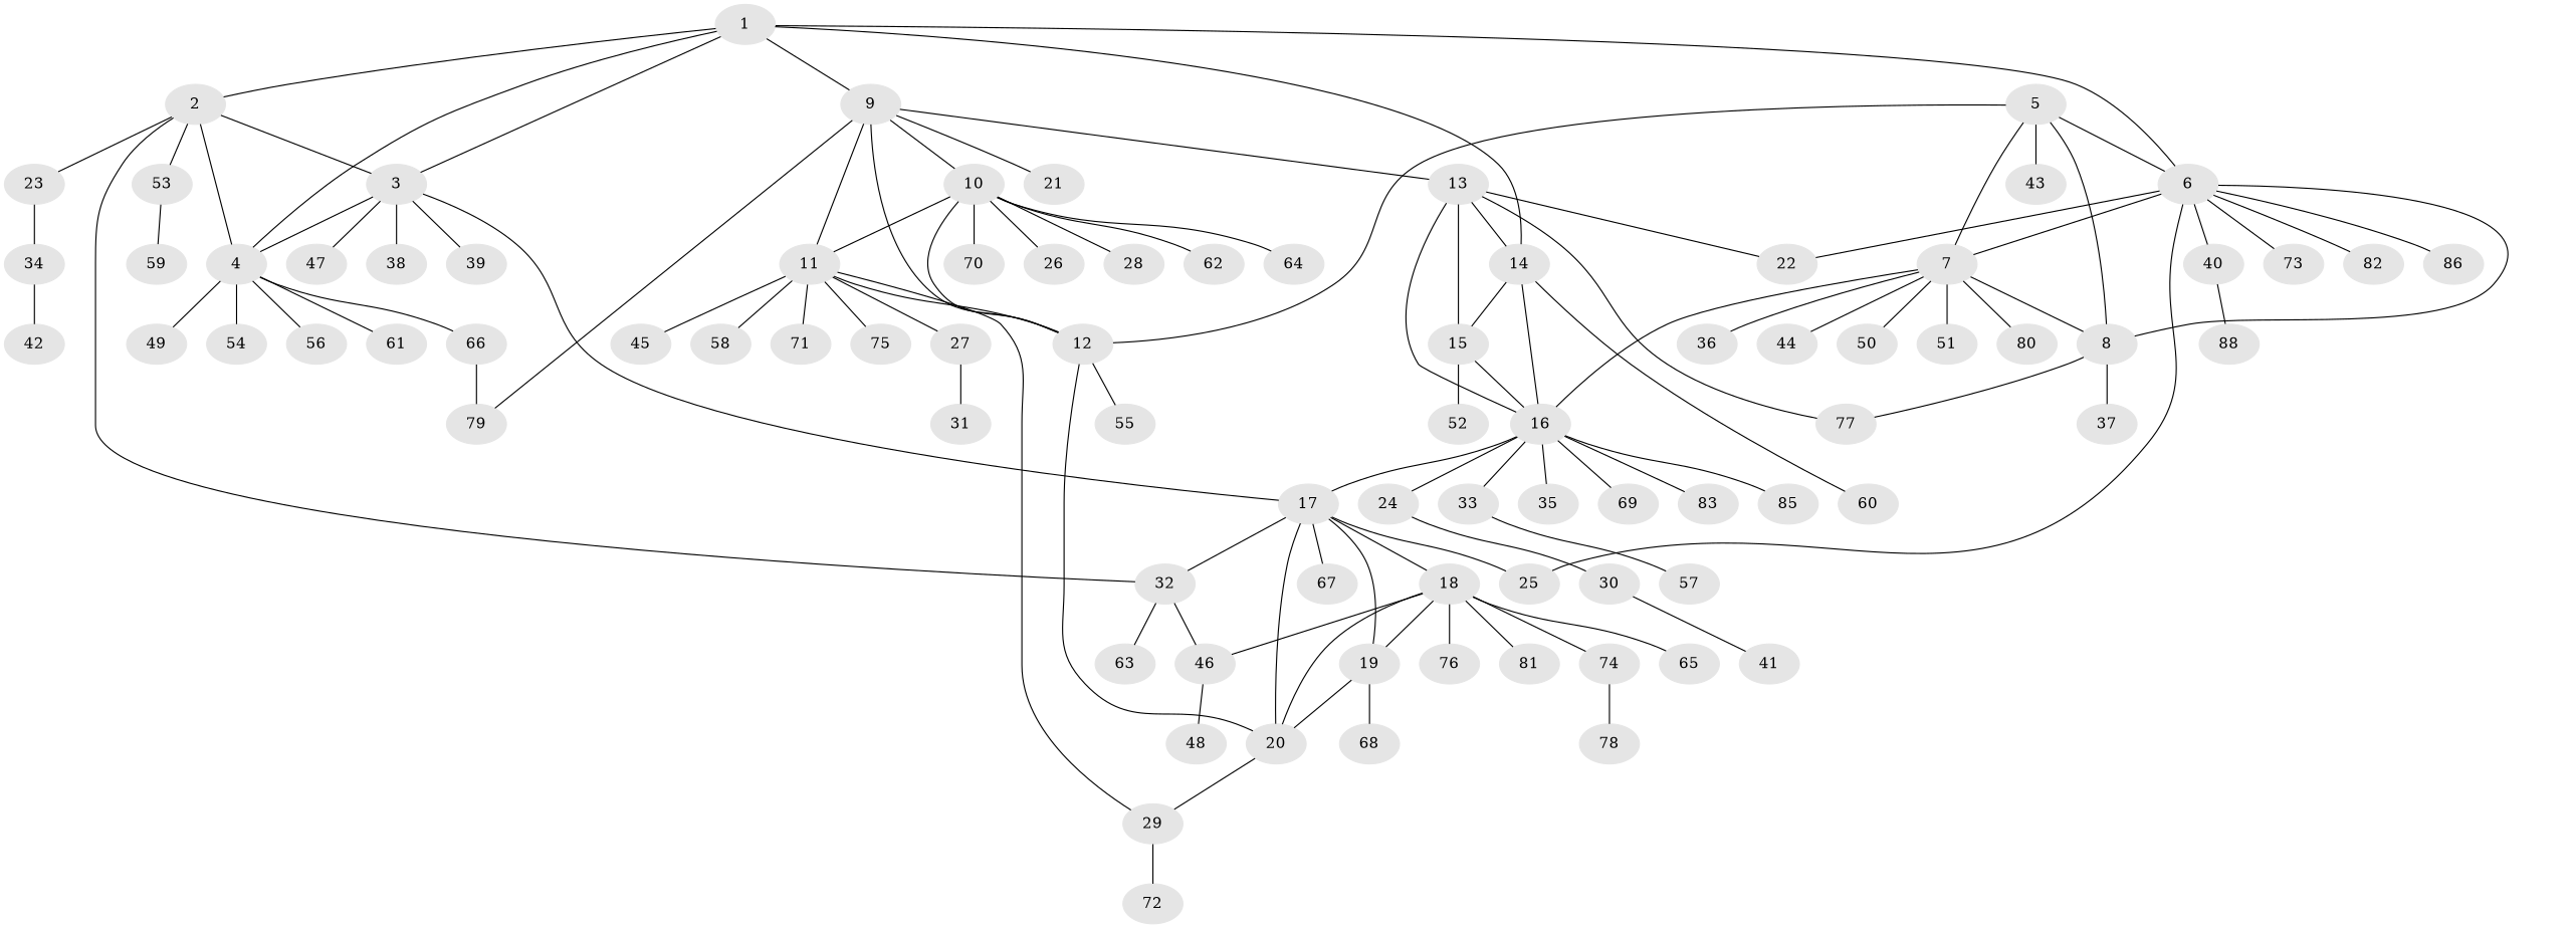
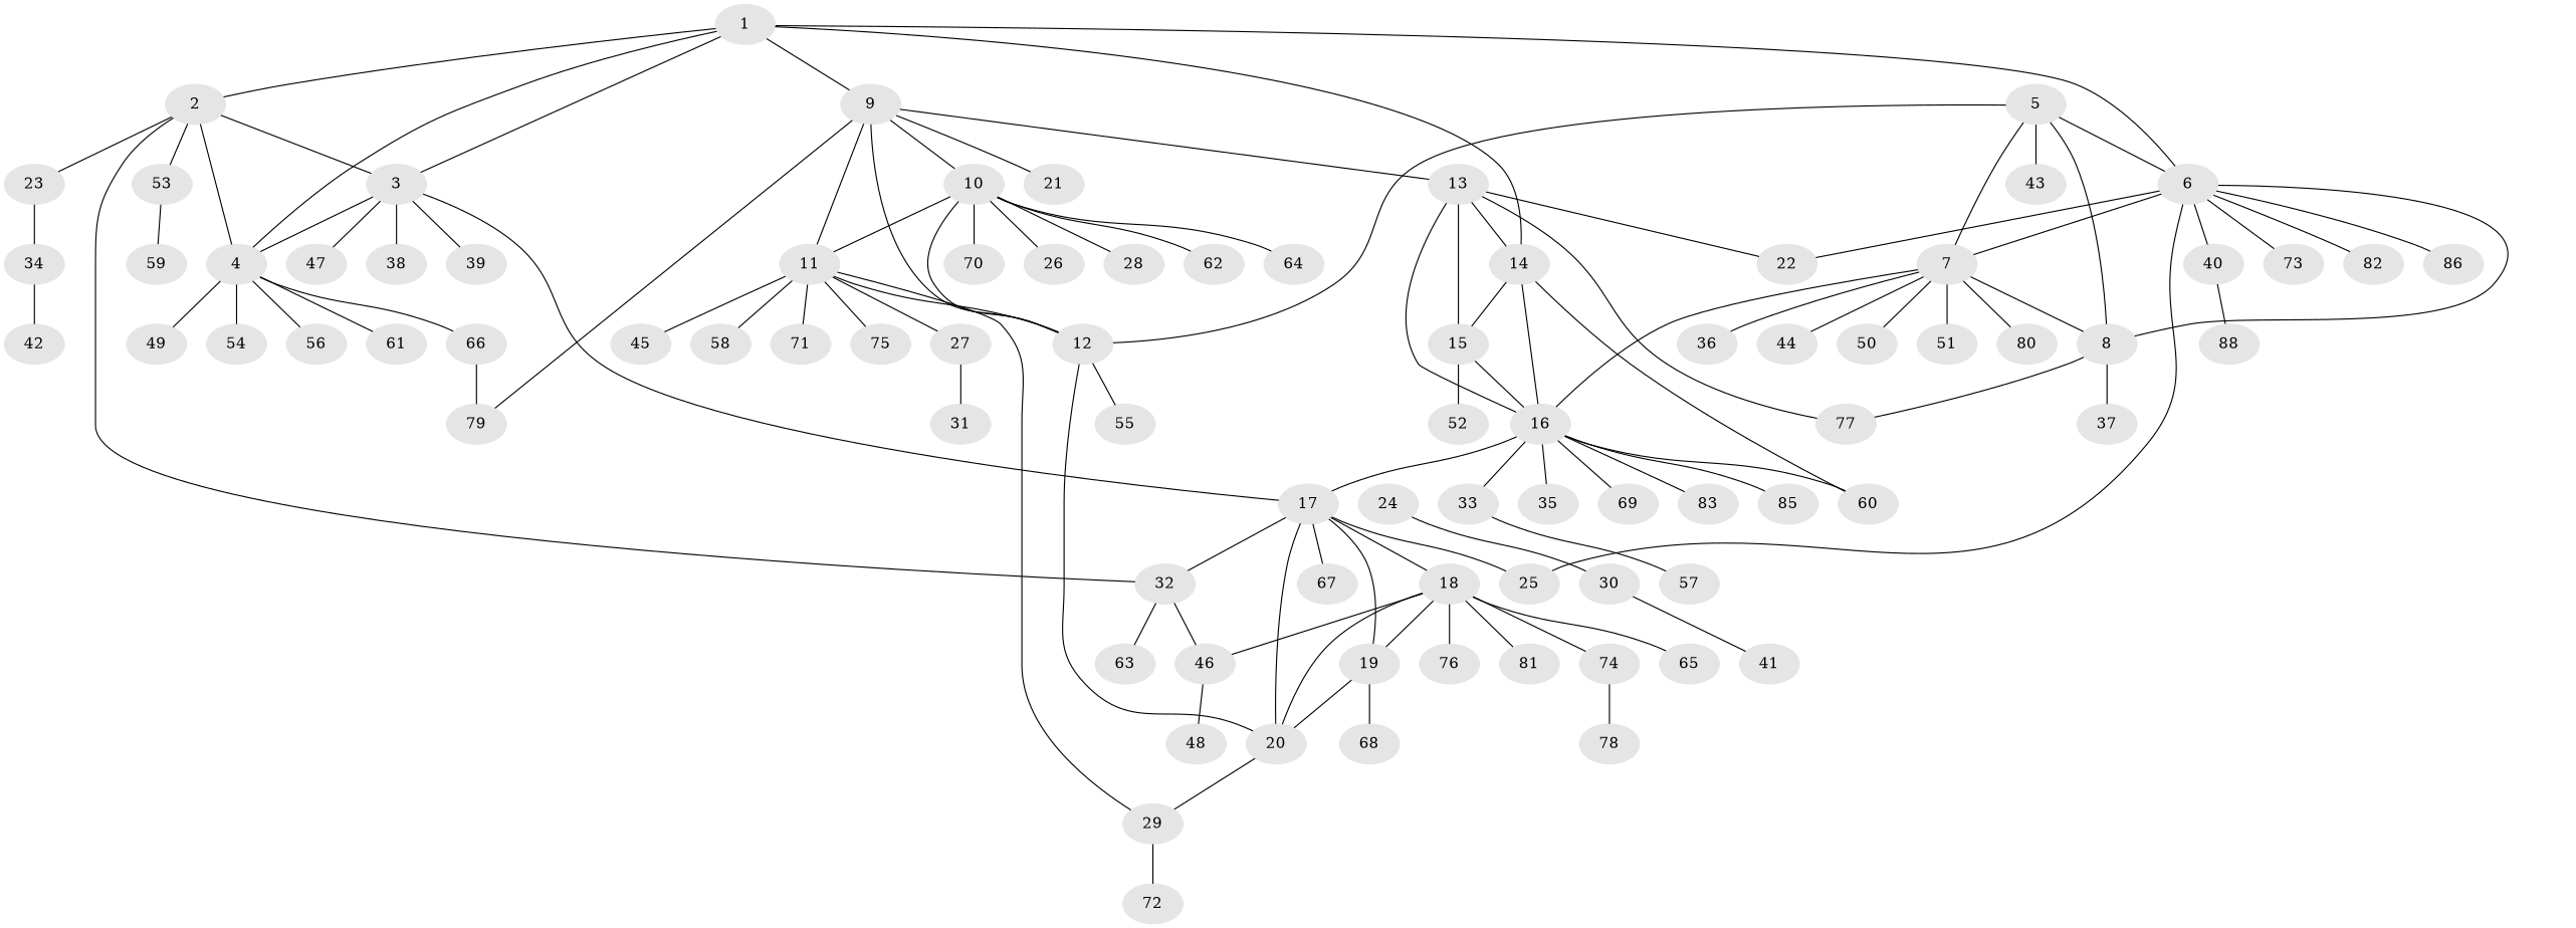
  graph {
    node [color=gray90 style=filled]
    1
    2
    3
    4
    6
    9
    14
    23
    32
    53
    17
    38
    39
    47
    49
    54
    56
    61
    66
    7
    8
    22
    25
    40
    73
    82
    86
    12
    10
    11
    13
    21
    79
    16
    15
    60
    34
    46
    63
    59
    20
    18
    19
    67
    5
    43
    36
    44
    50
    51
    80
    37
    77
    55
    n55 [label=88]
    24
    33
    35
    69
    83
    85
    29
    26
    28
    62
    64
    70
    27
    45
    58
    71
    75
    31
    72
    52
    30
    57
    65
    74
    76
    81
    68
    48
    78
    42
    41
    1 -- 2
    1 -- 3
    1 -- 4
    1 -- 6
    1 -- 9
    1 -- 14
    2 -- 3
    2 -- 4
    2 -- 23
    2 -- 32
    2 -- 53
    3 -- 4
    3 -- 17
    3 -- 38
    3 -- 39
    3 -- 47
    4 -- 49
    4 -- 54
    4 -- 56
    4 -- 61
    4 -- 66
    6 -- 7
    6 -- 8
    6 -- 22
    6 -- 25
    6 -- 40
    6 -- 73
    6 -- 82
    6 -- 86
    9 -- 12
    9 -- 10
    9 -- 11
    9 -- 13
    9 -- 21
    9 -- 79
    14 -- 16
    14 -- 15
    14 -- 60
    23 -- 34
    32 -- 46
    32 -- 63
    53 -- 59
    17 -- 32
    17 -- 25
    17 -- 20
    17 -- 18
    17 -- 19
    17 -- 67
    66 -- 79
    7 -- 8
    7 -- 16
    7 -- 36
    7 -- 44
    7 -- 50
    7 -- 51
    7 -- 80
    8 -- 37
    8 -- 77
    40 -- n55
    12 -- 20
    12 -- 55
    10 -- 12
    10 -- 11
    10 -- 26
    10 -- 28
    10 -- 62
    10 -- 64
    10 -- 70
    11 -- 12
    11 -- 29
    11 -- 27
    11 -- 45
    11 -- 58
    11 -- 71
    11 -- 75
    13 -- 14
    13 -- 22
    13 -- 16
    13 -- 15
    13 -- 77
    16 -- 17
-   16 -- 24
+   16 -- 60
    16 -- 33
    16 -- 35
    16 -- 69
    16 -- 83
    16 -- 85
    15 -- 16
    15 -- 52
    34 -- 42
    46 -- 48
    20 -- 29
    18 -- 46
    18 -- 20
    18 -- 19
    18 -- 65
    18 -- 74
    18 -- 76
    18 -- 81
    19 -- 20
    19 -- 68
    5 -- 6
    5 -- 7
    5 -- 8
    5 -- 12
    5 -- 43
    24 -- 30
    33 -- 57
    29 -- 72
    27 -- 31
    30 -- 41
    74 -- 78
  }
